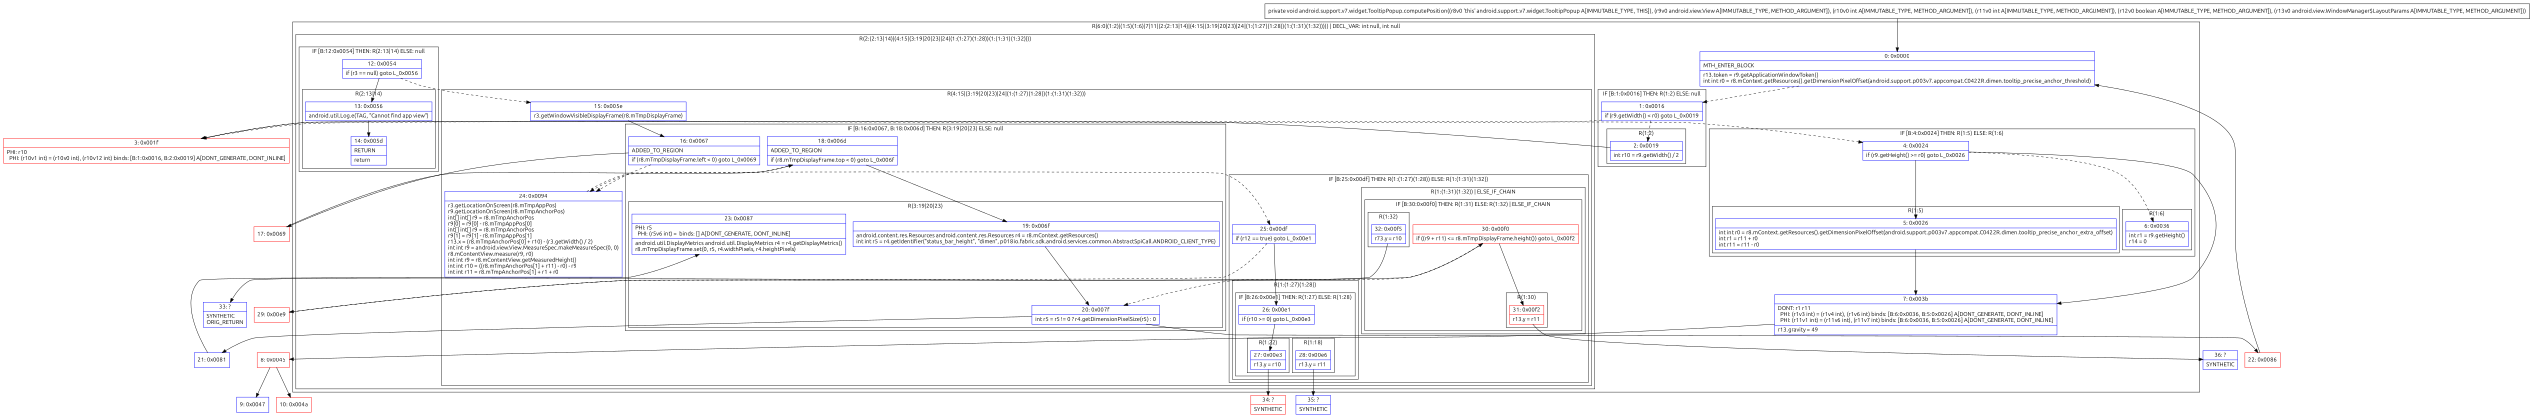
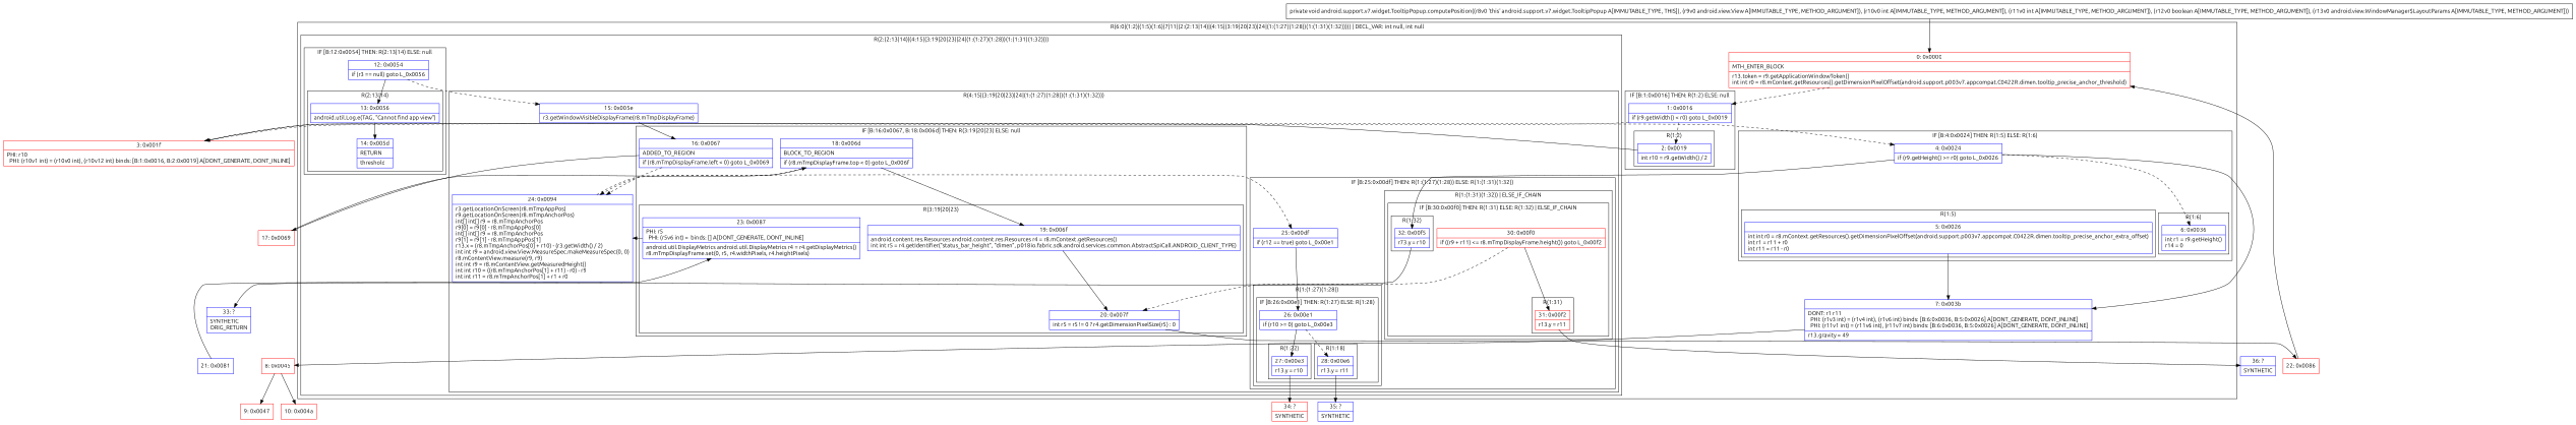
  digraph {
    fontname=Ubuntu
    node [color=blue fontname=Ubuntu shape=record]
    edge [fontname=Ubuntu]
    n1 [label="{2\:\ 0x0019|int r10 = r9.getWidth() \/ 2\l}"]
    n2 [label="{1\:\ 0x0016|if (r9.getWidth() \< r0) goto L_0x0019\l}"]
    n3 [label="{5\:\ 0x0026|int int r0 = r8.mContext.getResources().getDimensionPixelOffset(android.support.p003v7.appcompat.C0422R.dimen.tooltip_precise_anchor_extra_offset)\lint r1 = r11 + r0\lint r11 = r11 \- r0\l}"]
    n4 [label="{6\:\ 0x0036|int r1 = r9.getHeight()\lr14 = 0\l}"]
    n5 [label="{4\:\ 0x0024|if (r9.getHeight() \>= r0) goto L_0x0026\l}"]
    n6 [label="{13\:\ 0x0056|android.util.Log.e(TAG, \"Cannot find app view\")\l}"]
-   n7 [label="{14\:\ 0x005d|RETURN\l|return\l}"]
+   n7 [label="{14\:\ 0x005d|RETURN\l|threshold\l}"]
    n8 [label="{12\:\ 0x0054|if (r3 == null) goto L_0x0056\l}"]
    n9 [label="{19\:\ 0x006f|android.content.res.Resources android.content.res.Resources r4 = r8.mContext.getResources()\lint int r5 = r4.getIdentifier(\"status_bar_height\", \"dimen\", p018io.fabric.sdk.android.services.common.AbstractSpiCall.ANDROID_CLIENT_TYPE)\l}"]
    n10 [label="{20\:\ 0x007f|int r5 = r5 != 0 ? r4.getDimensionPixelSize(r5) : 0\l}"]
    n11 [label="{23\:\ 0x0087|PHI: r5 \l  PHI: (r5v6 int) =  binds: [] A[DONT_GENERATE, DONT_INLINE]\l|android.util.DisplayMetrics android.util.DisplayMetrics r4 = r4.getDisplayMetrics()\lr8.mTmpDisplayFrame.set(0, r5, r4.widthPixels, r4.heightPixels)\l}"]
    n12 [label="{16\:\ 0x0067|ADDED_TO_REGION\l|if (r8.mTmpDisplayFrame.left \< 0) goto L_0x0069\l}"]
-   n13 [label="{18\:\ 0x006d|ADDED_TO_REGION\l|if (r8.mTmpDisplayFrame.top \< 0) goto L_0x006f\l}"]
+   n13 [label="{18\:\ 0x006d|BLOCK_TO_REGION\l|if (r8.mTmpDisplayFrame.top \< 0) goto L_0x006f\l}"]
    n14 [label="{27\:\ 0x00e3|r13.y = r10\l}"]
    n15 [label="{28\:\ 0x00e6|r13.y = r11\l}"]
    n16 [label="{26\:\ 0x00e1|if (r10 \>= 0) goto L_0x00e3\l}"]
    n17 [color=red label="{31\:\ 0x00f2|r13.y = r11\l}"]
    n18 [label="{32\:\ 0x00f5|r73.y = r10\l}"]
    n19 [color=red label="{30\:\ 0x00f0|if ((r9 + r11) \<= r8.mTmpDisplayFrame.height()) goto L_0x00f2\l}"]
    n20 [label="{25\:\ 0x00df|if (r12 == true) goto L_0x00e1\l}"]
    n21 [label="{15\:\ 0x005e|r3.getWindowVisibleDisplayFrame(r8.mTmpDisplayFrame)\l}"]
-   n22 [label="{24\:\ 0x0094|r3.getLocationOnScreen(r8.mTmpAppPos)\lr9.getLocationOnScreen(r8.mTmpAnchorPos)\lint[] int[] r9 = r8.mTmpAnchorPos\lr9[0] = r9[0] \- r8.mTmpAppPos[0]\lint[] int[] r9 = r8.mTmpAnchorPos\lr9[1] = r9[1] \- r8.mTmpAppPos[1]\lr13.x = (r8.mTmpAnchorPos[0] + r10) \- (r3.getWidth() \/ 2)\lint int r9 = android.view.View.MeasureSpec.makeMeasureSpec(0, 0)\lr8.mContentView.measure(r9, r0)\lint int r9 = r8.mContentView.getMeasuredHeight()\lint int r10 = ((r8.mTmpAnchorPos[1] + r11) \- r0) \- r9\lint int r11 = r8.mTmpAnchorPos[1] + r1 + r0\l}"]
-   n23 [label="{0\:\ 0x0000|MTH_ENTER_BLOCK\l|r13.token = r9.getApplicationWindowToken()\lint int r0 = r8.mContext.getResources().getDimensionPixelOffset(android.support.p003v7.appcompat.C0422R.dimen.tooltip_precise_anchor_threshold)\l}"]
+   n22 [label="{24\:\ 0x0094|r3.getLocationOnScreen(r8.mTmpAppPos)\lr9.getLocationOnScreen(r8.mTmpAnchorPos)\lint[] int[] r9 = r8.mTmpAnchorPos\lr9[0] = r9[0] \- r8.mTmpAppPos[0]\lint[] int[] r9 = r8.mTmpAnchorPos\lr9[1] = r9[1] \- r8.mTmpAppPos[1]\lr13.x = (r8.mTmpAnchorPos[0] + r10) \- (r3.getWidth() \/ 2)\lint int r9 = android.view.View.MeasureSpec.makeMeasureSpec(0, 0)\lr8.mContentView.measure(r9, r9)\lint int r9 = r8.mContentView.getMeasuredHeight()\lint int r10 = ((r8.mTmpAnchorPos[1] + r11) \- r0) \- r9\lint int r11 = r8.mTmpAnchorPos[1] + r1 + r0\l}"]
+   n23 [color=red label="{0\:\ 0x0000|MTH_ENTER_BLOCK\l|r13.token = r9.getApplicationWindowToken()\lint int r0 = r8.mContext.getResources().getDimensionPixelOffset(android.support.p003v7.appcompat.C0422R.dimen.tooltip_precise_anchor_threshold)\l}"]
    n24 [label="{7\:\ 0x003b|DONT: r1 r11 \l  PHI: (r1v3 int) = (r1v4 int), (r1v6 int) binds: [B:6:0x0036, B:5:0x0026] A[DONT_GENERATE, DONT_INLINE]\l  PHI: (r11v1 int) = (r11v6 int), (r11v7 int) binds: [B:6:0x0036, B:5:0x0026] A[DONT_GENERATE, DONT_INLINE]\l|r13.gravity = 49\l}"]
    n25 [color=red label="{3\:\ 0x001f|PHI: r10 \l  PHI: (r10v1 int) = (r10v0 int), (r10v12 int) binds: [B:1:0x0016, B:2:0x0019] A[DONT_GENERATE, DONT_INLINE]\l}"]
    n26 [label="{21\:\ 0x0081}"]
    n27 [color=red label="{22\:\ 0x0086}"]
    n28 [color=red label="{17\:\ 0x0069}"]
    n29 [color=red label="{34\:\ ?|SYNTHETIC\l}"]
    n30 [label="{35\:\ ?|SYNTHETIC\l}"]
    n31 [label="{36\:\ ?|SYNTHETIC\l}"]
    n32 [label="{33\:\ ?|SYNTHETIC\lORIG_RETURN\l}"]
-   n33 [color=red label="{29\:\ 0x00e9}"]
    n34 [color=red label="{8\:\ 0x0045}"]
-   n35 [label="{9\:\ 0x0047}"]
+   n35 [color=red label="{9\:\ 0x0047}"]
    n36 [color=red label="{10\:\ 0x004a}"]
    n37 [label="{private void android.support.v7.widget.TooltipPopup.computePosition((r8v0 'this' android.support.v7.widget.TooltipPopup A[IMMUTABLE_TYPE, THIS]), (r9v0 android.view.View A[IMMUTABLE_TYPE, METHOD_ARGUMENT]), (r10v0 int A[IMMUTABLE_TYPE, METHOD_ARGUMENT]), (r11v0 int A[IMMUTABLE_TYPE, METHOD_ARGUMENT]), (r12v0 boolean A[IMMUTABLE_TYPE, METHOD_ARGUMENT]), (r13v0 android.view.WindowManager$LayoutParams A[IMMUTABLE_TYPE, METHOD_ARGUMENT])) }" color=""]
    subgraph cluster_1 {
      label="R(6:0|(1:2)|(1:5)(1:6)|7|11|(2:(2:13|14)|(4:15|(3:19|20|23)|24|(1:(1:27)(1:28))(1:(1:31)(1:32))))) | DECL_VAR: int null, int null\l"
      n23
      n24
      subgraph cluster_2 {
        label="IF [B:1:0x0016] THEN: R(1:2) ELSE: null"
        n2
        subgraph cluster_3 {
          label="R(1:2)"
          n1
        }
      }
      subgraph cluster_4 {
        label="IF [B:4:0x0024] THEN: R(1:5) ELSE: R(1:6)"
        n5
        subgraph cluster_5 {
          label="R(1:5)"
          n3
        }
        subgraph cluster_6 {
          label="R(1:6)"
          n4
        }
      }
      subgraph cluster_7 {
        label="R(2:(2:13|14)|(4:15|(3:19|20|23)|24|(1:(1:27)(1:28))(1:(1:31)(1:32))))"
        subgraph cluster_8 {
          label="IF [B:12:0x0054] THEN: R(2:13|14) ELSE: null"
          n8
          subgraph cluster_9 {
            label="R(2:13|14)"
            n6
            n7
          }
        }
        subgraph cluster_10 {
          label="R(4:15|(3:19|20|23)|24|(1:(1:27)(1:28))(1:(1:31)(1:32)))"
          n21
          n22
          subgraph cluster_11 {
            label="IF [B:16:0x0067, B:18:0x006d] THEN: R(3:19|20|23) ELSE: null"
            n12
            n13
            subgraph cluster_12 {
              label="R(3:19|20|23)"
              n9
              n10
              n11
            }
          }
          subgraph cluster_13 {
            label="IF [B:25:0x00df] THEN: R(1:(1:27)(1:28)) ELSE: R(1:(1:31)(1:32))"
            n20
            subgraph cluster_14 {
              label="R(1:(1:27)(1:28))"
              subgraph cluster_15 {
                label="IF [B:26:0x00e1] THEN: R(1:27) ELSE: R(1:28)"
                n16
                subgraph cluster_16 {
                  label="R(1:22)"
                  n14
                }
                subgraph cluster_17 {
                  label="R(1:18)"
                  n15
                }
              }
            }
            subgraph cluster_18 {
              label="R(1:(1:31)(1:32)) | ELSE_IF_CHAIN\l"
              subgraph cluster_19 {
                label="IF [B:30:0x00f0] THEN: R(1:31) ELSE: R(1:32) | ELSE_IF_CHAIN\l"
                n19
                subgraph cluster_20 {
-                 label="R(1:30)"
+                 label="R(1:31)"
                  n17
                }
                subgraph cluster_21 {
                  label="R(1:32)"
                  n18
                }
              }
            }
          }
        }
      }
    }
    n1 -> n25
    n2 -> n1 [style=dashed]
    n2 -> n25 [style=dashed]
    n3 -> n24
-   n5 -> n3
+   n5 -> n18
    n5 -> n4 [style=dashed]
    n5 -> n24
    n6 -> n7
    n8 -> n6
    n8 -> n21 [style=dashed]
    n9 -> n10
-   n10 -> n26
    n10 -> n27
+   n11 -> n22
    n12 -> n22 [style=dashed]
    n12 -> n28
    n13 -> n9
    n13 -> n22 [style=dashed]
    n14 -> n29
    n15 -> n30
    n16 -> n14
+   n16 -> n15 [style=dashed]
    n17 -> n31
    n18 -> n32
    n19 -> n10 [style=dashed]
    n19 -> n17
    n20 -> n16
-   n20 -> n33 [style=dashed]
    n21 -> n12
    n22 -> n20 [style=dashed]
    n23 -> n2 [style=dashed]
    n24 -> n34
    n25 -> n5 [style=dashed]
    n26 -> n11
    n27 -> n23
    n28 -> n13
-   n33 -> n19
    n34 -> n35
    n34 -> n36
    n37 -> n23
  }
